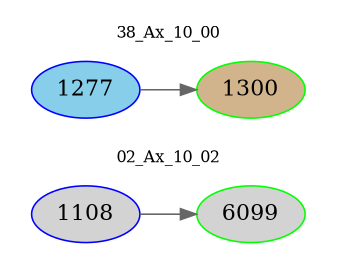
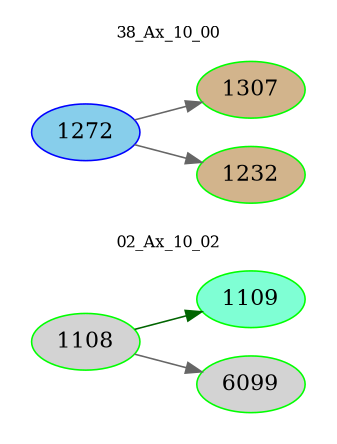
  digraph {
    rankdir=LR
    node [color=green fillcolor=lightgrey style=filled]
    edge [color=gray40]
-   n1 [color=blue label=1108]
+   n1 [label=1108]
    n2 [label=6099]
-   n4 [color=blue fillcolor=skyblue label=1277]
-   n6 [fillcolor=tan label=1300]
+   n3 [fillcolor=aquamarine label=1109]
+   n4 [color=blue fillcolor=skyblue label=1272]
+   n5 [fillcolor=tan label=1232]
+   n6 [fillcolor=tan label=1307]
    subgraph cluster_1 {
      color=white
      fontsize=10
      label="02_Ax_10_02"
      n1
      n2
+     n3
    }
    subgraph cluster_2 {
      color=white
      fontsize=10
      label="38_Ax_10_00"
      n4
+     n5
      n6
    }
    n1 -> n2
+   n1 -> n3 [color=darkgreen]
+   n4 -> n5
    n4 -> n6
  }
